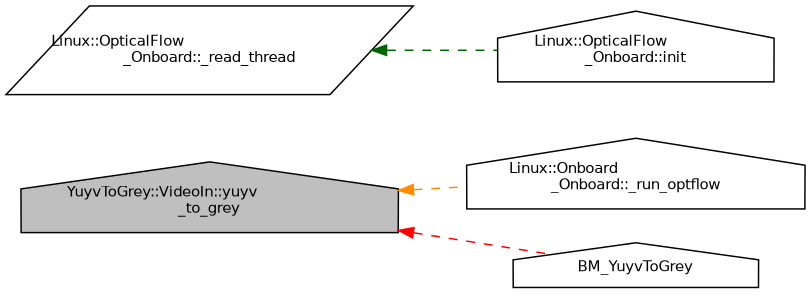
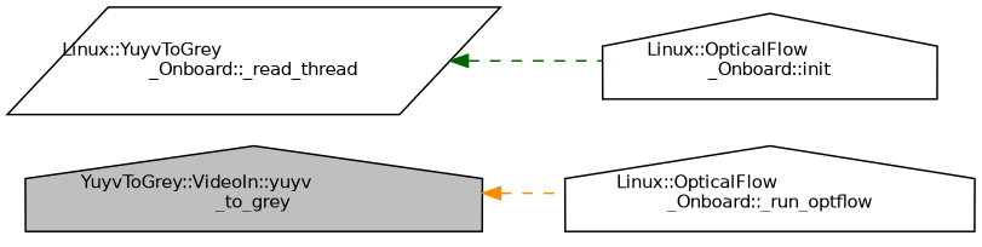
  digraph {
    rankdir=LR
    node [color=black fillcolor=white fontname=Helvetica fontsize=10 shape=house style=filled]
    edge [dir=back fontname=Helvetica fontsize=10 labelfontname=Helvetica labelfontsize=10 style=dashed]
    n1 [fillcolor=grey75 fontcolor=black height=0.2 label="YuyvToGrey::VideoIn::yuyv\l_to_grey" width=0.4]
-   n2 [height=0.2 label="Linux::Onboard\l_Onboard::_run_optflow" width=0.4]
-   n3 [height=0.2 label=BM_YuyvToGrey width=0.4]
-   n4 [height=0.2 label="Linux::OpticalFlow\l_Onboard::_read_thread" shape=parallelogram width=0.4]
+   n2 [height=0.2 label="Linux::OpticalFlow\l_Onboard::_run_optflow" width=0.4]
+   n4 [height=0.2 label="Linux::YuyvToGrey\l_Onboard::_read_thread" shape=parallelogram width=0.4]
    n5 [height=0.2 label="Linux::OpticalFlow\l_Onboard::init" width=0.4]
    n1 -> n2 [color=darkorange]
-   n1 -> n3 [color=red]
    n4 -> n5 [color=darkgreen]
  }
